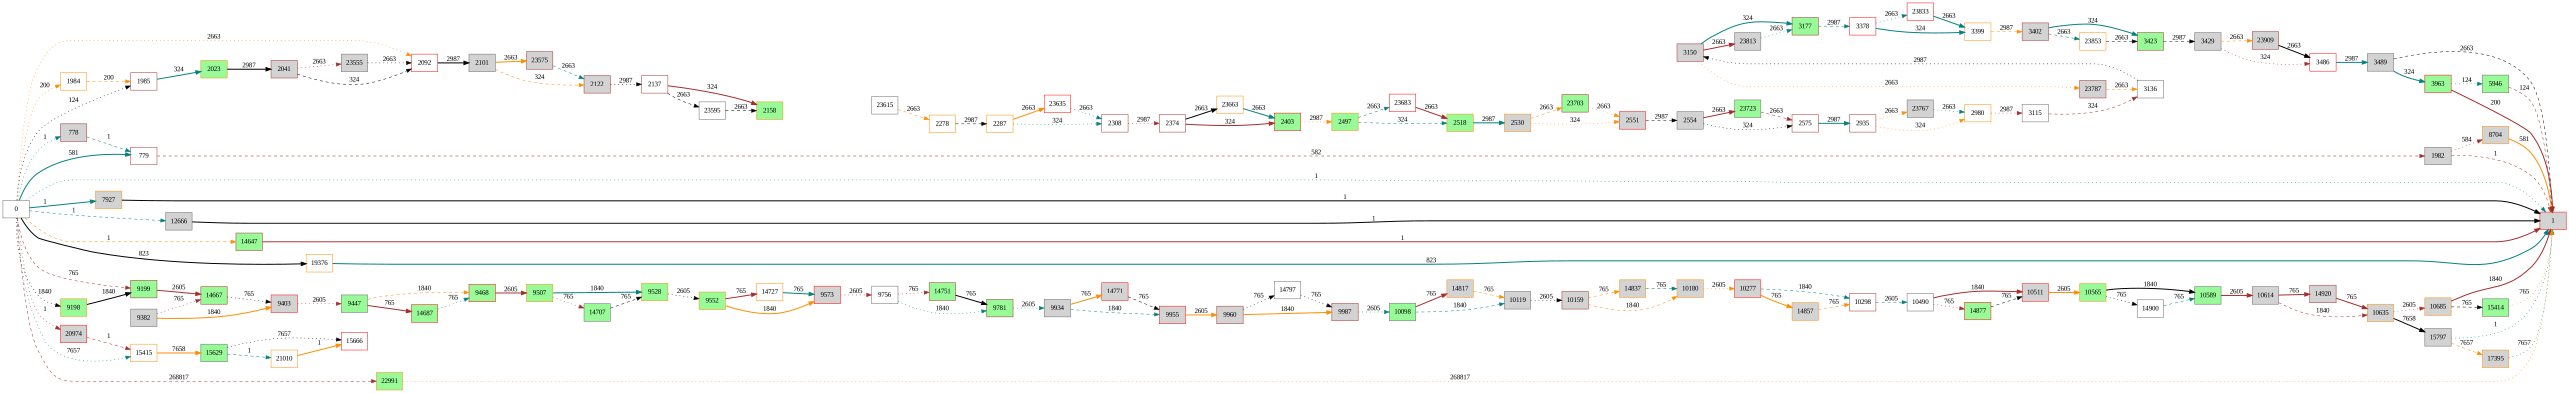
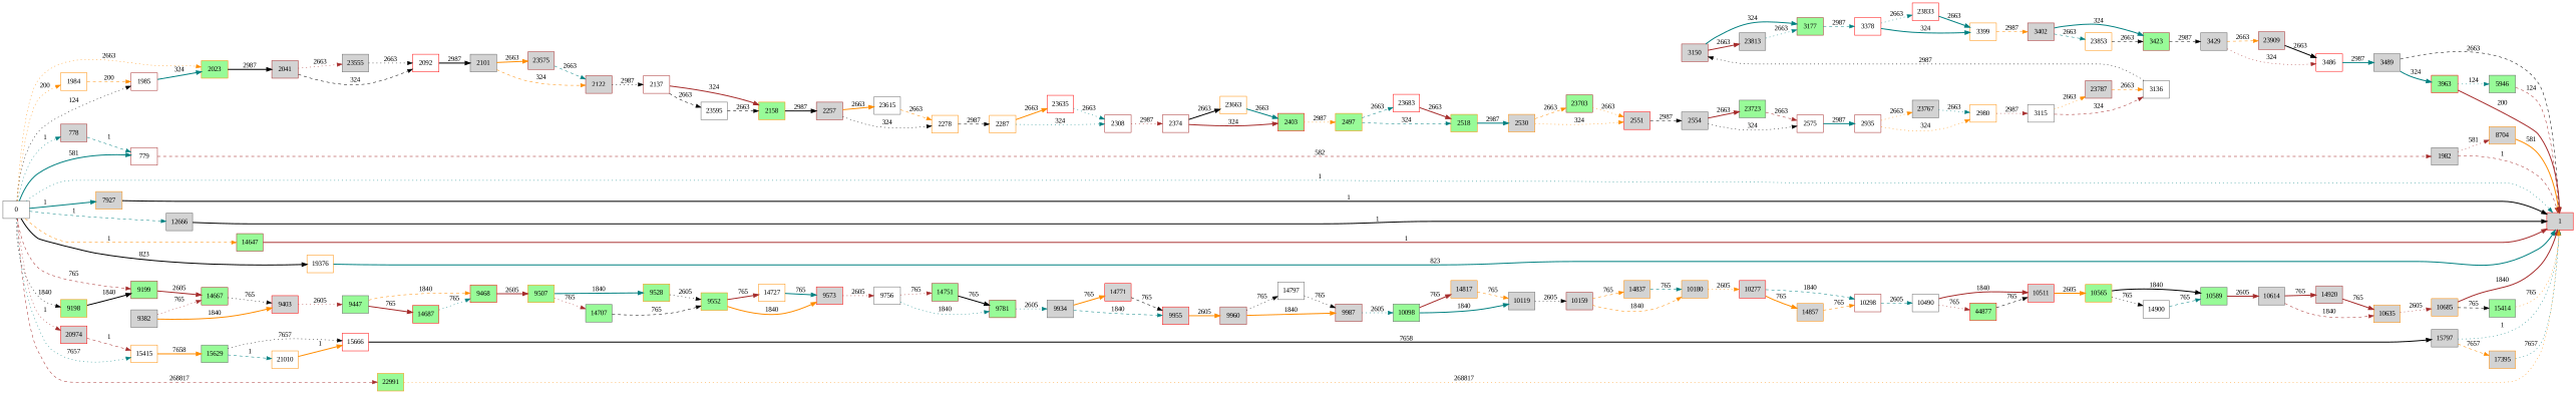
  digraph {
    fontname="Liberation Serif"
    rankdir=LR
    node [color=gray40 fillcolor=lightgrey fontname="Liberation Serif" shape=rectangle style=filled]
    edge [color=teal fontname="Liberation Serif" style=bold]
    778 [color=brown]
    779 [color=brown fillcolor=white]
    1982
    1 [color=red]
    8704 [color=darkorange]
    1984 [color=darkorange fillcolor=white]
    1985 [color=brown fillcolor=white]
    2023 [color=darkorange fillcolor=palegreen]
    2041 [color=brown]
    2092 [color=red fillcolor=white]
    23555
    2101
    2122 [color=brown]
    23575 [color=brown]
    2137 [color=brown fillcolor=white]
    2158 [color=darkorange fillcolor=palegreen]
    23595 [fillcolor=white]
+   2257 [color=brown]
    2278 [color=darkorange fillcolor=white]
    23615 [fillcolor=white]
    2287 [color=darkorange fillcolor=white]
    2308 [color=brown fillcolor=white]
    23635 [color=red fillcolor=white]
    2374 [color=brown fillcolor=white]
    2403 [color=red fillcolor=palegreen]
    23663 [color=darkorange fillcolor=white]
    2497 [color=darkorange fillcolor=palegreen]
    2518 [color=darkorange fillcolor=palegreen]
    23683 [color=red fillcolor=white]
    2530 [color=darkorange]
    2551 [color=red]
    23703 [color=brown fillcolor=palegreen]
    2554
    2575 [color=brown fillcolor=white]
    23723 [fillcolor=palegreen]
    2935 [color=brown fillcolor=white]
    2980 [color=darkorange fillcolor=white]
    23767
    3115 [fillcolor=white]
    3136 [fillcolor=white]
    23787 [color=brown]
    3150 [color=brown]
    3177 [color=brown fillcolor=palegreen]
    23813
    3378 [color=red fillcolor=white]
    3399 [color=darkorange fillcolor=white]
    23833 [color=red fillcolor=white]
    3402 [color=brown]
    3423 [color=brown fillcolor=palegreen]
    23853 [color=darkorange fillcolor=white]
    3429
    3486 [color=red fillcolor=white]
    23909 [color=brown]
    3489
    3963 [color=red fillcolor=palegreen]
    5946 [fillcolor=palegreen]
    7927 [color=darkorange]
    9198 [color=darkorange fillcolor=palegreen]
    9199 [color=brown fillcolor=palegreen]
    14667 [color=brown fillcolor=palegreen]
    9403 [color=red]
    9382
    9447 [fillcolor=palegreen]
    9468 [color=red fillcolor=palegreen]
    14687 [color=red fillcolor=palegreen]
    9507 [color=darkorange fillcolor=palegreen]
    9528 [color=darkorange fillcolor=palegreen]
    14707 [fillcolor=palegreen]
    9552 [color=darkorange fillcolor=palegreen]
    9573 [color=red]
    14727 [color=darkorange fillcolor=white]
    9756 [fillcolor=white]
    9781 [color=brown fillcolor=palegreen]
    14751 [color=brown fillcolor=palegreen]
    9934
    9955 [color=red]
    14771 [color=red]
    9960 [color=brown]
    9987 [color=brown]
    14797 [fillcolor=white]
    10098 [fillcolor=palegreen]
    10119
    14817 [color=darkorange]
    10159 [color=brown]
    10180 [color=darkorange]
    14837 [color=darkorange]
    10277 [color=red]
    10298 [color=brown fillcolor=white]
    14857 [color=darkorange]
    10490 [fillcolor=white]
    10511 [color=red]
-   14877 [color=red fillcolor=palegreen]
+   14877 [color=red fillcolor=palegreen label=44877]
    10565 [color=darkorange fillcolor=palegreen]
    10589 [fillcolor=palegreen]
    14900 [fillcolor=white]
    10614
    10635 [color=darkorange]
    14920 [color=brown]
    10685 [color=darkorange]
    15414 [fillcolor=palegreen]
    12666
    14647 [color=brown fillcolor=palegreen]
    15415 [color=darkorange fillcolor=white]
    15629 [fillcolor=palegreen]
    15666 [color=red fillcolor=white]
    21010 [color=darkorange fillcolor=white]
    15797
    17395 [color=darkorange]
    19376 [color=darkorange fillcolor=white]
    20974 [color=red]
    22991 [color=darkorange fillcolor=palegreen]
    0 [fillcolor=white]
    778 -> 779 [label=1 style=dashed]
    779 -> 1982 [color=brown label=582 style=dashed]
    1982 -> 1 [color=brown label=1 style=dashed]
-   1982 -> 8704 [color=brown label=584 style=dotted]
+   1982 -> 8704 [color=brown label=581 style=dotted]
    8704 -> 1 [color=darkorange label=581]
    1984 -> 1985 [color=darkorange label=200 style=dashed]
    1985 -> 2023 [label=324]
    2023 -> 2041 [color=black label=2987]
    2041 -> 2092 [color=black label=324 style=dashed]
    2041 -> 23555 [color=brown label=2663 style=dotted]
    2092 -> 2101 [color=black label=2987]
    23555 -> 2092 [color=black label=2663 style=dotted]
    2101 -> 2122 [color=darkorange label=324 style=dashed]
    2101 -> 23575 [color=darkorange label=2663]
    2122 -> 2137 [color=black label=2987 style=dotted]
    23575 -> 2122 [label=2663 style=dashed]
    2137 -> 2158 [color=brown label=324]
    2137 -> 23595 [color=black label=2663 style=dashed]
+   2158 -> 2257 [color=black label=2987]
    23595 -> 2158 [color=black label=2663 style=dashed]
+   2257 -> 2278 [color=black label=324 style=dotted]
+   2257 -> 23615 [color=darkorange label=2663]
    2278 -> 2287 [color=black label=2987 style=dashed]
    23615 -> 2278 [color=darkorange label=2663 style=dashed]
    2287 -> 2308 [label=324 style=dotted]
    2287 -> 23635 [color=darkorange label=2663]
    2308 -> 2374 [color=brown label=2987 style=dotted]
    23635 -> 2308 [label=2663 style=dotted]
    2374 -> 2403 [color=brown label=324]
    2374 -> 23663 [color=black label=2663]
    2403 -> 2497 [color=darkorange label=2987 style=dotted]
    23663 -> 2403 [label=2663]
    2497 -> 2518 [label=324 style=dashed]
    2497 -> 23683 [label=2663 style=dashed]
    2518 -> 2530 [label=2987]
    23683 -> 2518 [color=brown label=2663]
    2530 -> 2551 [color=darkorange label=324 style=dotted]
    2530 -> 23703 [color=darkorange label=2663 style=dashed]
    2551 -> 2554 [color=black label=2987 style=dashed]
    23703 -> 2551 [color=darkorange label=2663 style=dotted]
    2554 -> 2575 [color=black label=324 style=dotted]
    2554 -> 23723 [color=brown label=2663]
    2575 -> 2935 [label=2987]
    23723 -> 2575 [color=brown label=2663 style=dashed]
    2935 -> 2980 [color=darkorange label=324 style=dotted]
    2935 -> 23767 [color=darkorange label=2663 style=dotted]
    2980 -> 3115 [color=brown label=2987 style=dotted]
    23767 -> 2980 [label=2663 style=dotted]
    3115 -> 3136 [color=brown label=324 style=dashed]
-   3150 -> 23787 [color=darkorange label=2663 style=dotted]
+   3115 -> 23787 [color=darkorange label=2663 style=dotted]
    3136 -> 3150 [color=black label=2987 style=dotted]
    23787 -> 3136 [color=darkorange label=2663 style=dashed]
    3150 -> 3177 [label=324]
    3150 -> 23813 [color=brown label=2663]
    3177 -> 3378 [label=2987 style=dashed]
    23813 -> 3177 [label=2663 style=dotted]
    3378 -> 3399 [label=324]
    3378 -> 23833 [label=2663 style=dotted]
    3399 -> 3402 [color=darkorange label=2987 style=dashed]
    23833 -> 3399 [label=2663]
    3402 -> 3423 [label=324]
    3402 -> 23853 [label=2663 style=dashed]
    3423 -> 3429 [color=black label=2987 style=dashed]
    23853 -> 3423 [color=black label=2663 style=dashed]
    3429 -> 3486 [color=brown label=324 style=dotted]
    3429 -> 23909 [color=darkorange label=2663 style=dashed]
    3486 -> 3489 [label=2987]
    23909 -> 3486 [color=black label=2663]
    3489 -> 1 [color=black label=2663 style=dashed]
    3489 -> 3963 [label=324]
    3963 -> 1 [color=brown label=200]
    3963 -> 5946 [label=124 style=dotted]
    5946 -> 1 [color=brown label=124 style=dashed]
    7927 -> 1 [color=black label=1]
    9198 -> 9199 [color=black label=1840]
    9199 -> 14667 [color=brown label=2605]
    14667 -> 9403 [color=black label=765 style=dotted]
    9403 -> 9447 [color=brown label=2605 style=dotted]
    9382 -> 14667 [color=brown label=765 style=dotted]
    9382 -> 9403 [color=darkorange label=1840]
    9447 -> 9468 [color=darkorange label=1840 style=dashed]
    9447 -> 14687 [color=brown label=765]
    9468 -> 9507 [color=brown label=2605]
    14687 -> 9468 [label=765 style=dotted]
    9507 -> 9528 [label=1840]
    9507 -> 14707 [color=brown label=765 style=dotted]
    9528 -> 9552 [color=black label=2605 style=dotted]
-   14707 -> 9528 [color=black label=765 style=dashed]
+   14707 -> 9552 [color=black label=765 style=dashed]
    9552 -> 9573 [color=darkorange label=1840]
    9552 -> 14727 [color=brown label=765]
    9573 -> 9756 [color=brown label=2605 style=dotted]
    14727 -> 9573 [label=765]
    9756 -> 9781 [label=1840 style=dotted]
    9756 -> 14751 [color=brown label=765 style=dotted]
    9781 -> 9934 [label=2605 style=dotted]
    14751 -> 9781 [color=black label=765]
    9934 -> 9955 [label=1840 style=dashed]
    9934 -> 14771 [color=darkorange label=765]
    9955 -> 9960 [color=darkorange label=2605]
    14771 -> 9955 [color=black label=765 style=dashed]
    9960 -> 9987 [color=darkorange label=1840]
    9960 -> 14797 [color=black label=765 style=dotted]
    9987 -> 10098 [label=2605 style=dotted]
    14797 -> 9987 [color=black label=765 style=dotted]
-   10098 -> 10119 [label=1840 style=dashed]
+   10098 -> 10119 [label=1840]
    10098 -> 14817 [color=brown label=765]
    10119 -> 10159 [color=black label=2605 style=dotted]
    14817 -> 10119 [color=darkorange label=765 style=dashed]
    10159 -> 10180 [color=darkorange label=1840 style=dashed]
    10159 -> 14837 [color=darkorange label=765 style=dashed]
    10180 -> 10277 [color=darkorange label=2605 style=dotted]
    14837 -> 10180 [label=765 style=dashed]
    10277 -> 10298 [label=1840 style=dashed]
    10277 -> 14857 [color=darkorange label=765]
    10298 -> 10490 [label=2605 style=dashed]
    14857 -> 10298 [color=darkorange label=765 style=dashed]
    10490 -> 10511 [color=brown label=1840]
    10490 -> 14877 [color=brown label=765 style=dotted]
    10511 -> 10565 [color=darkorange label=2605]
    14877 -> 10511 [color=black label=765 style=dashed]
    10565 -> 10589 [color=black label=1840]
    10565 -> 14900 [color=black label=765 style=dotted]
    10589 -> 10614 [color=brown label=2605]
    14900 -> 10589 [label=765 style=dashed]
    10614 -> 10635 [color=brown label=1840 style=dashed]
    10614 -> 14920 [color=brown label=765]
    10635 -> 10685 [color=brown label=2605 style=dotted]
    14920 -> 10635 [color=brown label=765]
    10685 -> 1 [color=brown label=1840]
    10685 -> 15414 [color=black label=765 style=dashed]
    15414 -> 1 [color=darkorange label=765 style=dotted]
    12666 -> 1 [color=black label=1]
    14647 -> 1 [color=brown label=1]
    15415 -> 15629 [color=darkorange label=7658]
    15629 -> 15666 [color=black label=7657 style=dotted]
    15629 -> 21010 [label=1 style=dashed]
-   10635 -> 15797 [color=black label=7658]
+   15666 -> 15797 [color=black label=7658]
    21010 -> 15666 [color=darkorange label=1]
    15797 -> 1 [label=1 style=dotted]
    15797 -> 17395 [color=darkorange label=7657 style=dashed]
    17395 -> 1 [label=7657 style=dotted]
    19376 -> 1 [label=823]
    20974 -> 15415 [color=brown label=1 style=dashed]
    22991 -> 1 [color=darkorange label=268817 style=dotted]
    0 -> 778 [label=1 style=dotted]
    0 -> 779 [label=581]
    0 -> 1 [label=1 style=dotted]
    0 -> 1984 [color=darkorange label=200 style=dotted]
    0 -> 1985 [color=black label=124 style=dotted]
-   0 -> 2092 [color=darkorange label=2663 style=dotted]
+   0 -> 2023 [color=darkorange label=2663 style=dotted]
    0 -> 7927 [label=1]
    0 -> 9198 [color=black label=1840 style=dotted]
    0 -> 9199 [color=brown label=765 style=dashed]
    0 -> 12666 [label=1 style=dashed]
    0 -> 14647 [color=darkorange label=1 style=dashed]
    0 -> 15415 [label=7657 style=dotted]
    0 -> 19376 [color=black label=823]
    0 -> 20974 [color=brown label=1 style=dotted]
    0 -> 22991 [color=brown label=268817 style=dashed]
  }
